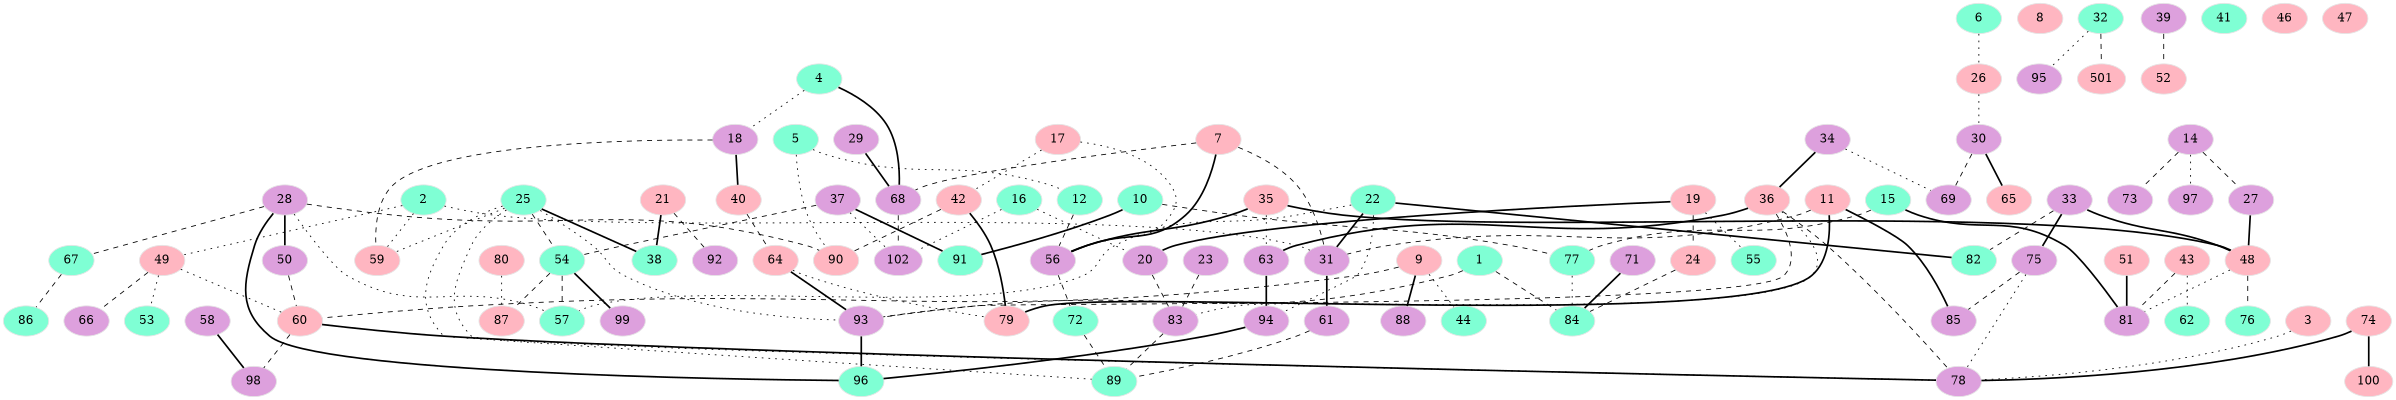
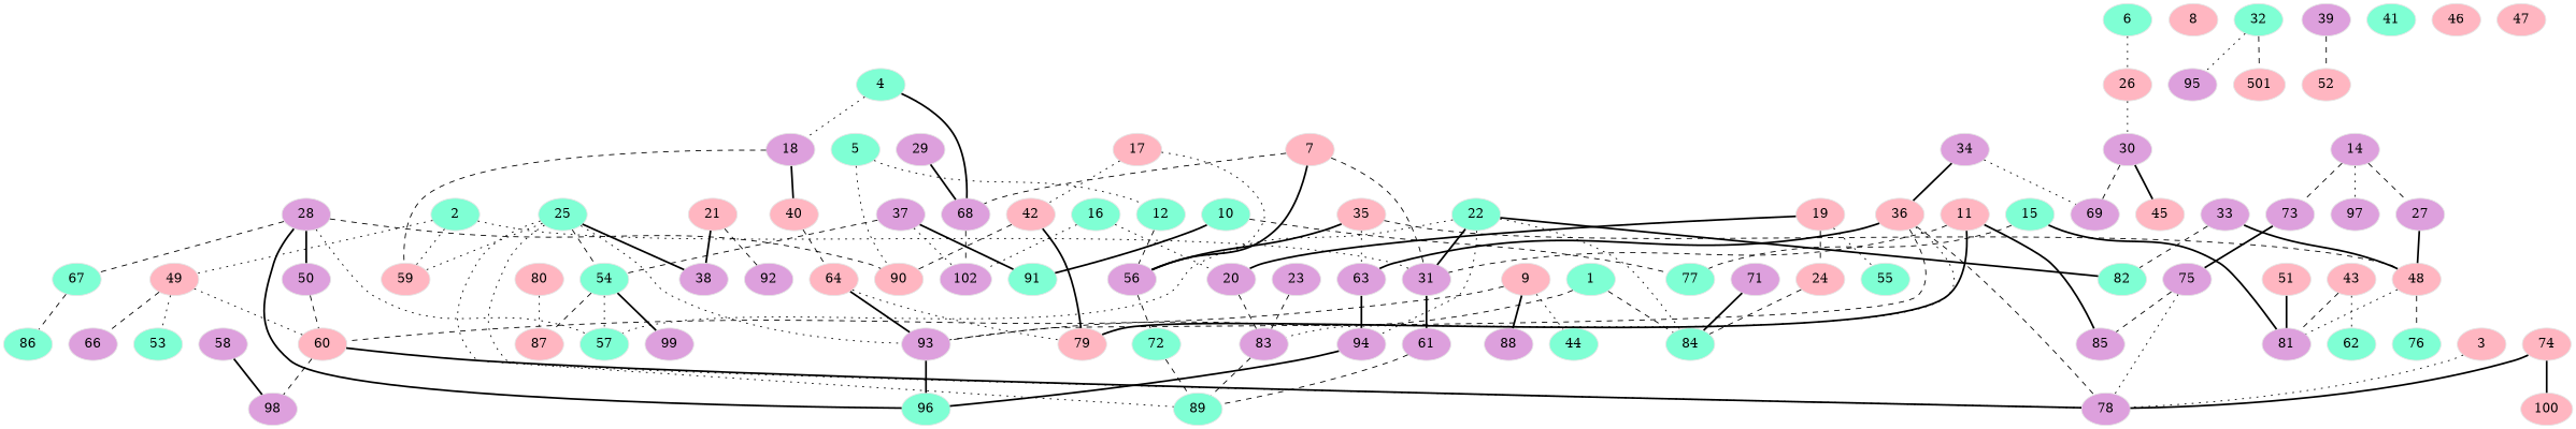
  graph {
    node [color=gray90 fillcolor=plum style=filled]
    edge [style=dashed]
    1 [fillcolor=aquamarine]
    84 [fillcolor=aquamarine]
    93
    96 [fillcolor=aquamarine]
    2 [fillcolor=aquamarine]
    31
    49 [fillcolor=lightpink]
    59 [fillcolor=lightpink]
    61
    53 [fillcolor=aquamarine]
    60 [fillcolor=lightpink]
    66
    3 [fillcolor=lightpink]
    78
    4 [fillcolor=aquamarine]
    18
    68
    40 [fillcolor=lightpink]
    102
    5 [fillcolor=aquamarine]
    12 [fillcolor=aquamarine]
    90 [fillcolor=lightpink]
    56
    6 [fillcolor=aquamarine]
    26 [fillcolor=lightpink]
    30
    7 [fillcolor=lightpink]
    72 [fillcolor=aquamarine]
    8 [fillcolor=lightpink]
    9 [fillcolor=lightpink]
    44 [fillcolor=aquamarine]
    88
    57 [fillcolor=aquamarine]
    10 [fillcolor=aquamarine]
    77 [fillcolor=aquamarine]
    91 [fillcolor=aquamarine]
    11 [fillcolor=lightpink]
    79 [fillcolor=lightpink]
    85
    42 [fillcolor=lightpink]
    89 [fillcolor=aquamarine]
    14
    27
    73
    97
    48 [fillcolor=lightpink]
    75
    15 [fillcolor=aquamarine]
    81
    16 [fillcolor=aquamarine]
    20
    83
    17 [fillcolor=lightpink]
    64 [fillcolor=lightpink]
    19 [fillcolor=lightpink]
    24 [fillcolor=lightpink]
    55 [fillcolor=aquamarine]
    21 [fillcolor=lightpink]
    92
-   38 [fillcolor=aquamarine]
+   38
    22 [fillcolor=aquamarine]
    82 [fillcolor=aquamarine]
    94
    23
    25 [fillcolor=aquamarine]
    54 [fillcolor=aquamarine]
    87 [fillcolor=lightpink]
    99
-   65 [fillcolor=lightpink]
+   65 [fillcolor=lightpink label=45]
    69
    76 [fillcolor=aquamarine]
    28
    50
    67 [fillcolor=aquamarine]
    86 [fillcolor=aquamarine]
    29
    32 [fillcolor=aquamarine]
    95
    n79 [fillcolor=lightpink label=501]
    33
    34
    36 [fillcolor=lightpink]
    63
    35 [fillcolor=lightpink]
    37
    52 [fillcolor=lightpink]
    39
    100 [fillcolor=lightpink]
    41 [fillcolor=aquamarine]
    43 [fillcolor=lightpink]
    62 [fillcolor=aquamarine]
    46 [fillcolor=lightpink]
    47 [fillcolor=lightpink]
    98
    51 [fillcolor=lightpink]
    58
    71
    74 [fillcolor=lightpink]
    80 [fillcolor=lightpink]
    1 -- 84
    1 -- 93
    93 -- 96 [style=bold]
    2 -- 31 [style=dotted]
    2 -- 49 [style=dotted]
    2 -- 59 [style=dotted]
    31 -- 61 [style=bold]
    49 -- 53 [style=dotted]
    49 -- 60 [style=dotted]
    49 -- 66
    61 -- 89
    60 -- 78 [style=bold]
    60 -- 98
    3 -- 78 [style=dotted]
    4 -- 18 [style=dotted]
    4 -- 68 [style=bold]
    18 -- 59
    18 -- 40 [style=bold]
    68 -- 102
    40 -- 64
    5 -- 12 [style=dotted]
    5 -- 90 [style=dotted]
    12 -- 56
    56 -- 72
    6 -- 26 [style=dotted]
    26 -- 30 [style=dotted]
    30 -- 65 [style=bold]
    30 -- 69
    7 -- 31
    7 -- 68
    7 -- 56 [style=bold]
    72 -- 89
    9 -- 60
    9 -- 44 [style=dotted]
    9 -- 88 [style=bold]
    10 -- 77
    10 -- 91 [style=bold]
    11 -- 31
    11 -- 79 [style=bold]
    11 -- 85 [style=bold]
    42 -- 90
    42 -- 79 [style=bold]
    14 -- 27
    14 -- 73
    14 -- 97 [style=dotted]
    27 -- 48 [style=bold]
-   33 -- 75 [style=bold]
+   73 -- 75 [style=bold]
    48 -- 81 [style=dotted]
    48 -- 76
    75 -- 78 [style=dotted]
    75 -- 85
    15 -- 77
    15 -- 81 [style=bold]
    16 -- 102 [style=dotted]
    16 -- 20 [style=dotted]
    20 -- 83
    83 -- 89
    17 -- 56 [style=dotted]
    17 -- 42 [style=dotted]
    64 -- 93 [style=bold]
    64 -- 79 [style=dotted]
    19 -- 20 [style=bold]
    19 -- 24
    19 -- 55 [style=dotted]
    24 -- 84
    21 -- 92
    21 -- 38 [style=bold]
-   77 -- 84 [style=dotted]
+   22 -- 84 [style=dotted]
    22 -- 31 [style=bold]
    22 -- 57 [style=dotted]
    22 -- 82 [style=bold]
    22 -- 94 [style=dotted]
    94 -- 96 [style=bold]
    23 -- 83
    25 -- 93 [style=dotted]
    25 -- 59 [style=dotted]
    25 -- 78 [style=dotted]
    25 -- 89 [style=dotted]
    25 -- 38 [style=bold]
    25 -- 54
-   54 -- 57
+   54 -- 57 [style=dotted]
    54 -- 87
    54 -- 99 [style=bold]
    28 -- 96 [style=bold]
    28 -- 90
    28 -- 57 [style=dotted]
    28 -- 50 [style=bold]
    28 -- 67
    50 -- 60
    67 -- 86
    29 -- 68 [style=bold]
    32 -- 95 [style=dotted]
    32 -- n79
    33 -- 48 [style=bold]
    33 -- 82
    34 -- 69 [style=dotted]
    34 -- 36 [style=bold]
    36 -- 93
    36 -- 78
    36 -- 83 [style=dotted]
    36 -- 63 [style=bold]
    63 -- 94 [style=bold]
    35 -- 56 [style=bold]
-   35 -- 48 [style=bold]
+   35 -- 48
    35 -- 63 [style=dotted]
    37 -- 102 [style=dotted]
    37 -- 91 [style=bold]
    37 -- 54
    39 -- 52
    43 -- 81
    43 -- 62 [style=dotted]
    51 -- 81 [style=bold]
    58 -- 98 [style=bold]
    71 -- 84 [style=bold]
    74 -- 78 [style=bold]
    74 -- 100 [style=bold]
    80 -- 87 [style=dotted]
  }
